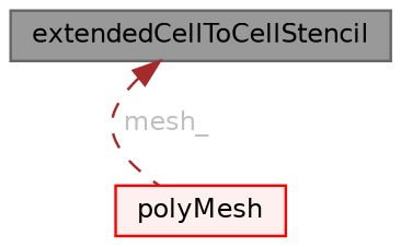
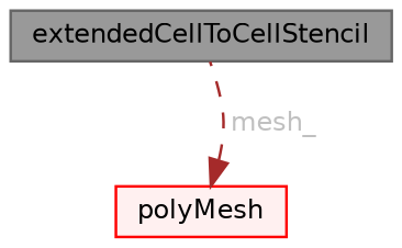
  digraph {
    node [fontname=Helvetica fontsize=10 shape=box style=filled]
    n1 [color=gray40 fillcolor=grey60 fontcolor=black height=0.2 label=extendedCellToCellStencil width=0.4]
    n2 [color=red fillcolor="#FFF0F0" height=0.2 label=polyMesh width=0.4]
-   n1 -> n2 [color=brown dir=back fontcolor=grey fontname=Helvetica fontsize=10 label=" mesh_" labelfontname=Helvetica labelfontsize=10 style=dashed]
+   n2 -> n1 [color=brown dir=back fontcolor=grey fontname=Helvetica fontsize=10 label=" mesh_" labelfontname=Helvetica labelfontsize=10 style=dashed]
  }
